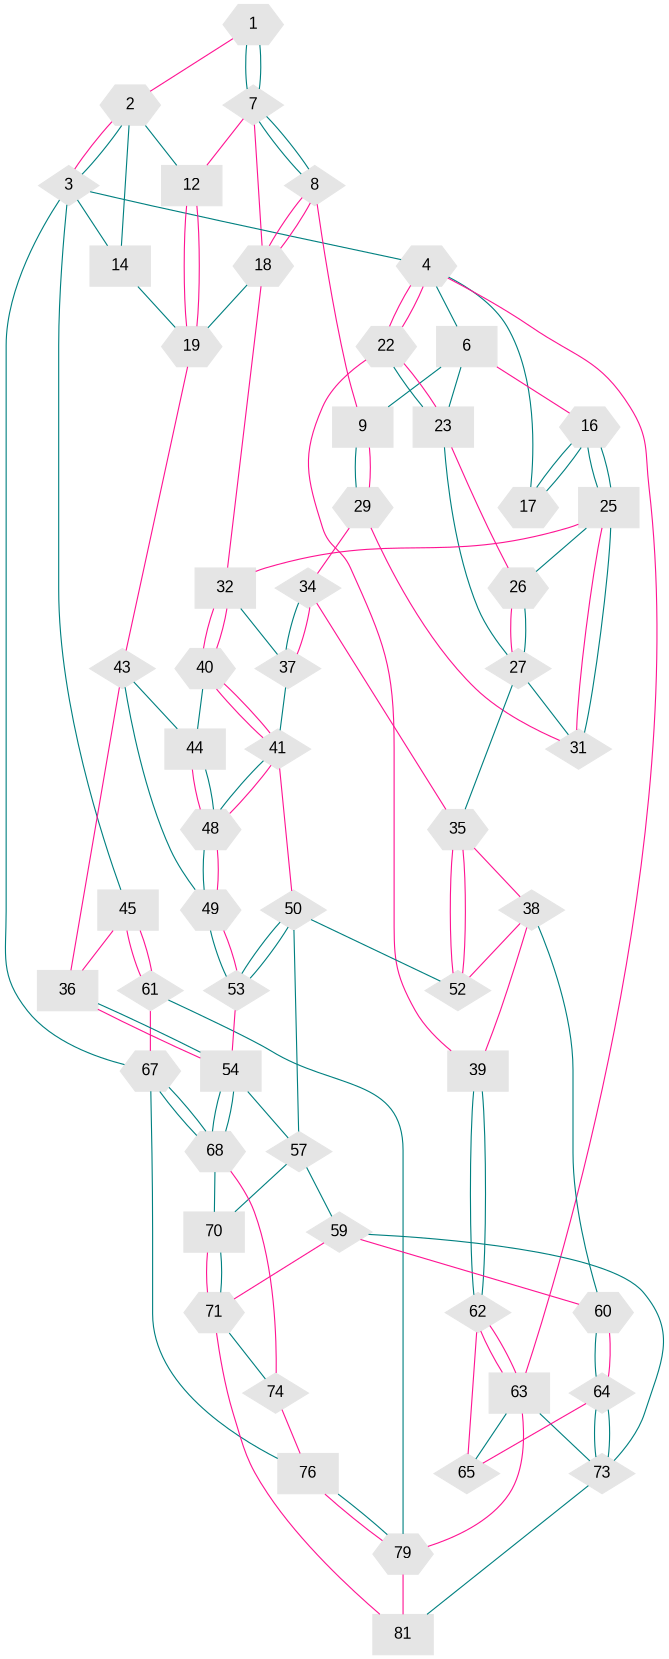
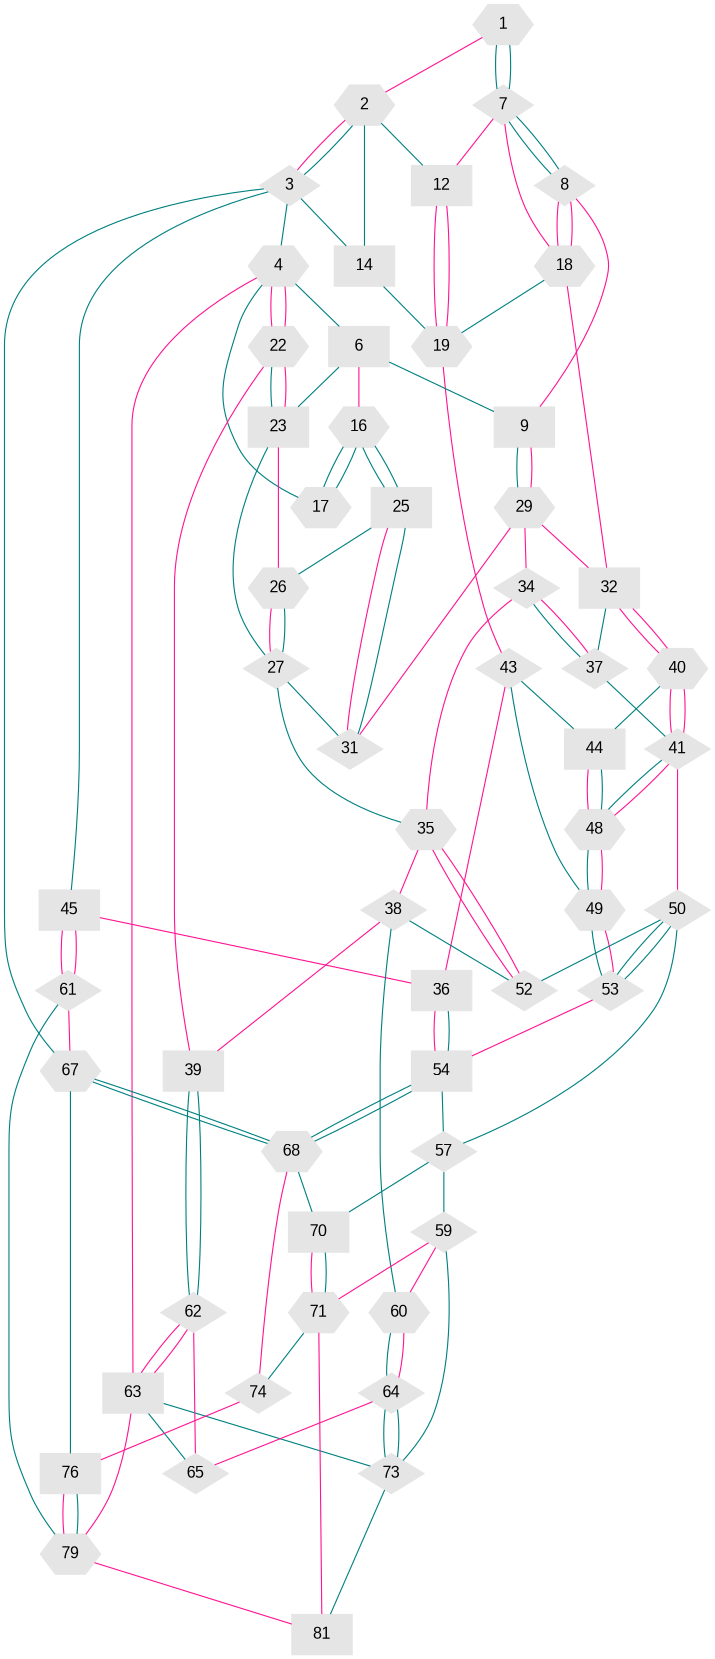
  graph {
    fontname="Liberation Sans"
    node [color=gray90 fontname="Liberation Sans" shape=diamond style=filled]
    edge [color=teal fontname="Liberation Sans"]
    1 [shape=hexagon]
    2 [shape=hexagon super="+11"]
    7 [super="+13"]
    3 [super="+15"]
    12 [shape=box]
    14 [shape=box]
    8
    18 [shape=hexagon super="+20"]
    4 [shape=hexagon super="+5"]
    45 [shape=box]
    67 [shape=hexagon]
    19 [shape=hexagon super="+21"]
    6 [shape=box super="+10"]
    17 [shape=hexagon]
    22 [shape=hexagon]
    63 [shape=box super="+78"]
    61 [super="+66"]
    n18 [label=36 shape=box]
    79 [shape=hexagon super="+80"]
    9 [shape=box]
    16 [shape=hexagon]
    23 [shape=box super="+24"]
    39 [shape=box]
    73 [super="+77"]
    65
    29 [shape=hexagon super="+30"]
    25 [shape=box]
    32 [shape=box super="+33"]
    31
    34
    43 [super="+47"]
    26 [shape=hexagon]
    27 [super="+28"]
    37
    40 [shape=hexagon]
    44 [shape=box]
    49 [shape=hexagon]
    62
    35 [shape=hexagon super="+36"]
    38 [super="+56"]
    52
    41 [super="+42"]
    60 [shape=hexagon]
    48 [shape=hexagon]
    50 [super="+51"]
    64
    53
    57 [super="+58"]
    54 [shape=box super="+55"]
    68 [shape=hexagon super="+69"]
    59 [super="+72"]
    70 [shape=box]
    74
    71 [shape=hexagon super="+75"]
    81 [shape=box]
    76 [shape=box]
    1 -- 2 [color=deeppink]
    1 -- 7
    1 -- 7
    2 -- 3 [color=deeppink]
    2 -- 3
    2 -- 12
    2 -- 14
    7 -- 12 [color=deeppink]
    7 -- 8
    7 -- 8
    7 -- 18 [color=deeppink]
    3 -- 14
    3 -- 4
    3 -- 45
    3 -- 67
    12 -- 19 [color=deeppink]
    12 -- 19 [color=deeppink]
    14 -- 19
    8 -- 18 [color=deeppink]
    8 -- 18 [color=deeppink]
    8 -- 9 [color=deeppink]
    18 -- 19
    18 -- 32 [color=deeppink]
    4 -- 6
    4 -- 17
    4 -- 22 [color=deeppink]
    4 -- 22 [color=deeppink]
    4 -- 63 [color=deeppink]
    45 -- 61 [color=deeppink]
    45 -- 61 [color=deeppink]
    45 -- n18 [color=deeppink]
    67 -- 68
    67 -- 68
    67 -- 76
    19 -- 43 [color=deeppink]
    6 -- 9
    6 -- 16 [color=deeppink]
    6 -- 23
    22 -- 23
    22 -- 23 [color=deeppink]
    22 -- 39 [color=deeppink]
    63 -- 79 [color=deeppink]
    63 -- 73
    63 -- 65
    61 -- 67 [color=deeppink]
    61 -- 79 [weight=2]
    n18 -- 54 [color=deeppink]
    n18 -- 54
    79 -- 81 [color=deeppink]
    9 -- 29
    9 -- 29 [color=deeppink]
    16 -- 17
    16 -- 17
    16 -- 25
    16 -- 25
    23 -- 26 [color=deeppink]
    23 -- 27
    39 -- 62
    39 -- 62
    73 -- 81
-   25 -- 32 [color=deeppink]
+   29 -- 32 [color=deeppink]
    29 -- 31 [color=deeppink]
    29 -- 34 [color=deeppink]
    25 -- 31 [color=deeppink]
    25 -- 31
    25 -- 26
    32 -- 37
    32 -- 40 [color=deeppink]
    32 -- 40 [color=deeppink]
    34 -- 37
    34 -- 37 [color=deeppink]
    34 -- 35 [color=deeppink]
    43 -- n18 [color=deeppink]
    43 -- 44
    43 -- 49
    26 -- 27 [color=deeppink]
    26 -- 27
    27 -- 31
    27 -- 35
    37 -- 41
    40 -- 44
    40 -- 41 [color=deeppink]
    40 -- 41 [color=deeppink]
    44 -- 48 [color=deeppink]
    44 -- 48
    49 -- 53
    49 -- 53 [color=deeppink]
    62 -- 63 [color=deeppink]
    62 -- 63 [color=deeppink]
    62 -- 65 [color=deeppink]
    35 -- 38 [color=deeppink]
    35 -- 52 [color=deeppink]
    35 -- 52 [color=deeppink]
    38 -- 39 [color=deeppink]
-   38 -- 52 [color=deeppink]
+   38 -- 52
    38 -- 60
    41 -- 48
    41 -- 48 [color=deeppink]
    41 -- 50 [color=deeppink]
    60 -- 64
    60 -- 64 [color=deeppink]
    48 -- 49
    48 -- 49 [color=deeppink]
    50 -- 52
    50 -- 53
    50 -- 53
    50 -- 57
    64 -- 73
    64 -- 73
    64 -- 65 [color=deeppink]
    53 -- 54 [color=deeppink]
    57 -- 59
    57 -- 70
    54 -- 57
    54 -- 68
    54 -- 68
    68 -- 70
    68 -- 74 [color=deeppink]
    59 -- 73
    59 -- 60 [color=deeppink]
    59 -- 71 [color=deeppink]
    70 -- 71 [color=deeppink]
    70 -- 71
    74 -- 76 [color=deeppink]
    71 -- 74
    71 -- 81 [color=deeppink]
    76 -- 79 [color=deeppink]
    76 -- 79
  }
